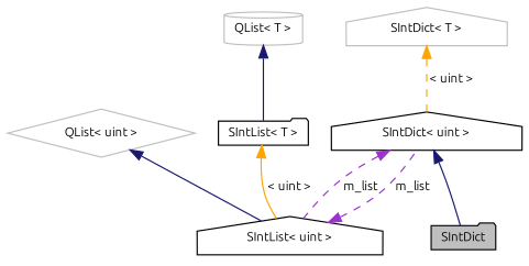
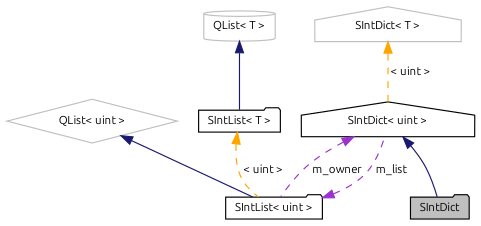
  digraph {
    fontname=Ubuntu
    node [color=black fillcolor=white fontname=Ubuntu fontsize=10 shape=folder style=filled]
    edge [color=midnightblue dir=back fontname=Ubuntu fontsize=10 labelfontname=Helvetica labelfontsize=10 style=dashed]
    n1 [fillcolor=grey75 fontcolor=black height=0.2 label=SIntDict width=0.4]
    n2 [height=0.2 label="SIntDict\< uint \>" shape=house width=0.4]
-   n3 [height=0.2 label="SIntList\< uint \>" shape=house width=0.4]
+   n3 [height=0.2 label="SIntList\< uint \>" width=0.4]
    n4 [color=grey75 height=0.2 label="QList\< uint \>" shape=diamond width=0.4]
    n5 [height=0.2 label="SIntList\< T \>" width=0.4]
    n6 [color=grey75 height=0.2 label="QList\< T \>" shape=cylinder width=0.4]
    n7 [color=grey75 height=0.2 label="SIntDict\< T \>" shape=house width=0.4]
    n2 -> n1 [style=solid]
-   n2 -> n3 [color=darkorchid3 label=" m_list"]
+   n2 -> n3 [color=darkorchid3 label=" m_owner"]
    n3 -> n2 [color=darkorchid3 label=" m_list"]
    n4 -> n3 [style=solid]
-   n5 -> n3 [color=orange label=" \< uint \>" style=solid]
+   n5 -> n3 [color=orange label=" \< uint \>"]
    n6 -> n5 [style=solid]
    n7 -> n2 [color=orange label=" \< uint \>"]
  }
